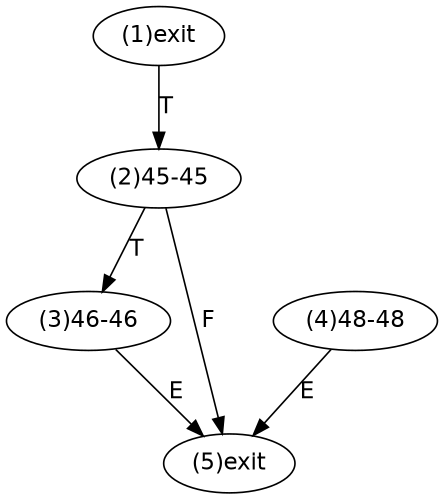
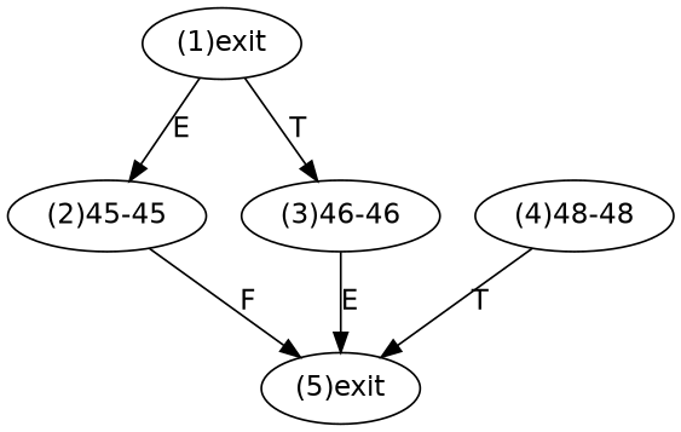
  digraph {
    fontname="DejaVu Sans"
    node [fontname="DejaVu Sans"]
    edge [fontname="DejaVu Sans"]
    n1 [label="(1)exit"]
    n2 [label="(2)45-45"]
    n3 [label="(3)46-46"]
    n4 [label="(5)exit"]
    n5 [label="(4)48-48"]
-   n1 -> n2 [label=T]
-   n2 -> n3 [label=T]
+   n1 -> n2 [label=E]
+   n1 -> n3 [label=T]
    n2 -> n4 [label=F]
    n3 -> n4 [label=E]
-   n5 -> n4 [label=E]
+   n5 -> n4 [label=T]
  }
